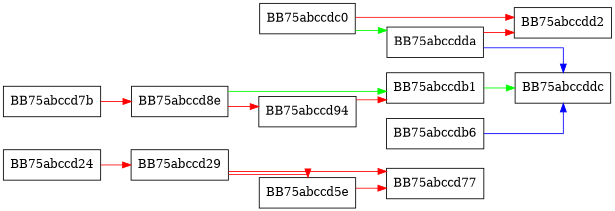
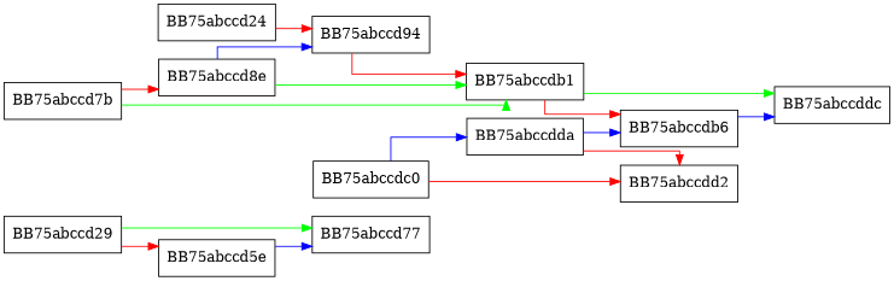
  digraph {
    rankdir=LR
    splines=ortho
    node [shape=box]
    edge [color=red]
    BB75abccd29
    BB75abccd77
    BB75abccd5e
    BB75abccd24
    BB75abccdc0
    BB75abccdda
    BB75abccdd2
    BB75abccd7b
    BB75abccdb1
    BB75abccd8e
    BB75abccddc
    BB75abccdb6
    BB75abccd94
-   BB75abccd29 -> BB75abccd77
+   BB75abccd29 -> BB75abccd77 [color=green]
    BB75abccd29 -> BB75abccd5e
-   BB75abccd5e -> BB75abccd77
-   BB75abccd24 -> BB75abccd29
-   BB75abccdc0 -> BB75abccdda [color=green]
+   BB75abccd5e -> BB75abccd77 [color=blue]
+   BB75abccd24 -> BB75abccd94
+   BB75abccdc0 -> BB75abccdda [color=blue]
    BB75abccdc0 -> BB75abccdd2
    BB75abccdda -> BB75abccdd2
-   BB75abccdda -> BB75abccddc [color=blue]
+   BB75abccdda -> BB75abccdb6 [color=blue]
+   BB75abccd7b -> BB75abccdb1 [color=green]
    BB75abccd7b -> BB75abccd8e
    BB75abccdb1 -> BB75abccddc [color=green]
+   BB75abccdb1 -> BB75abccdb6
    BB75abccd8e -> BB75abccdb1 [color=green]
-   BB75abccd8e -> BB75abccd94
+   BB75abccd8e -> BB75abccd94 [color=blue]
    BB75abccdb6 -> BB75abccddc [color=blue]
    BB75abccd94 -> BB75abccdb1
  }
